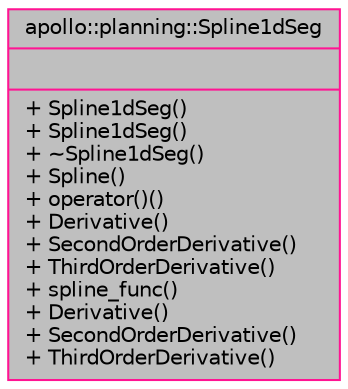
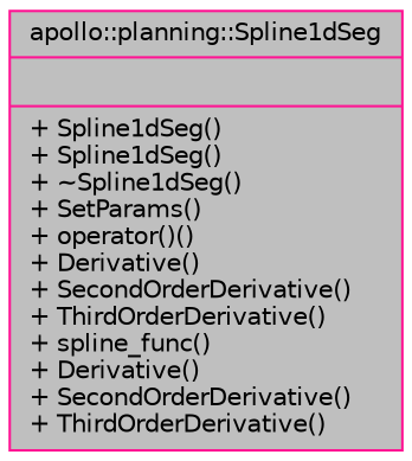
  digraph {
-   n1 [color=deeppink fillcolor=grey75 fontcolor=black fontname=Helvetica fontsize=10 height=0.2 label="{apollo::planning::Spline1dSeg\n||+ Spline1dSeg()\l+ Spline1dSeg()\l+ ~Spline1dSeg()\l+ Spline()\l+ operator()()\l+ Derivative()\l+ SecondOrderDerivative()\l+ ThirdOrderDerivative()\l+ spline_func()\l+ Derivative()\l+ SecondOrderDerivative()\l+ ThirdOrderDerivative()\l}" shape=record style=filled width=0.4]
+   n1 [color=deeppink fillcolor=grey75 fontcolor=black fontname=Helvetica fontsize=10 height=0.2 label="{apollo::planning::Spline1dSeg\n||+ Spline1dSeg()\l+ Spline1dSeg()\l+ ~Spline1dSeg()\l+ SetParams()\l+ operator()()\l+ Derivative()\l+ SecondOrderDerivative()\l+ ThirdOrderDerivative()\l+ spline_func()\l+ Derivative()\l+ SecondOrderDerivative()\l+ ThirdOrderDerivative()\l}" shape=record style=filled width=0.4]
  }
